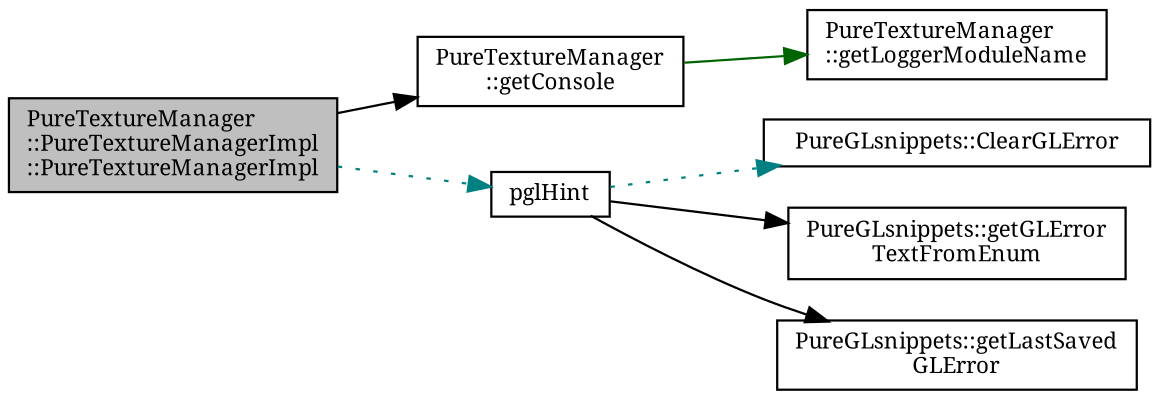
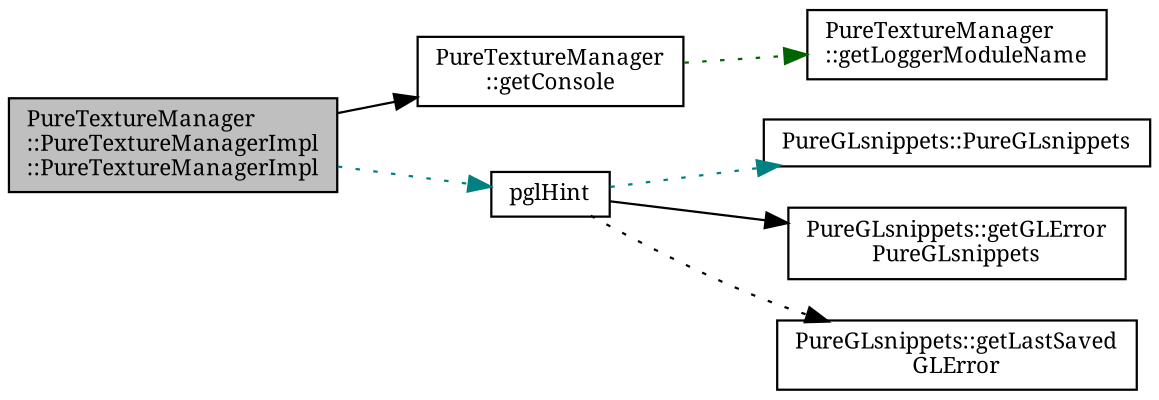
  digraph {
    fontname="Noto Serif"
    rankdir=LR
    node [color=black fillcolor=white fontname="Noto Serif" fontsize=10 shape=record style=filled]
    edge [color=black fontname="Noto Serif" fontsize=10 labelfontname=Helvetica labelfontsize=10 style=solid]
    n1 [fillcolor=grey75 fontcolor=black height=0.2 label="PureTextureManager\l::PureTextureManagerImpl\l::PureTextureManagerImpl" width=0.4]
    n2 [height=0.2 label="PureTextureManager\l::getConsole" width=0.4]
    n3 [height=0.2 label=pglHint width=0.4]
    n4 [height=0.2 label="PureTextureManager\l::getLoggerModuleName" width=0.4]
-   n5 [height=0.2 label="PureGLsnippets::ClearGLError" width=0.4]
-   n6 [height=0.2 label="PureGLsnippets::getGLError\lTextFromEnum" width=0.4]
+   n5 [height=0.2 label="PureGLsnippets::PureGLsnippets" width=0.4]
+   n6 [height=0.2 label="PureGLsnippets::getGLError\lPureGLsnippets" width=0.4]
    n7 [height=0.2 label="PureGLsnippets::getLastSaved\lGLError" width=0.4]
    n1 -> n2
    n1 -> n3 [color=teal style=dotted]
-   n2 -> n4 [color=darkgreen]
+   n2 -> n4 [color=darkgreen style=dotted]
    n3 -> n5 [color=teal style=dotted]
    n3 -> n6
-   n3 -> n7
+   n3 -> n7 [style=dotted]
  }
